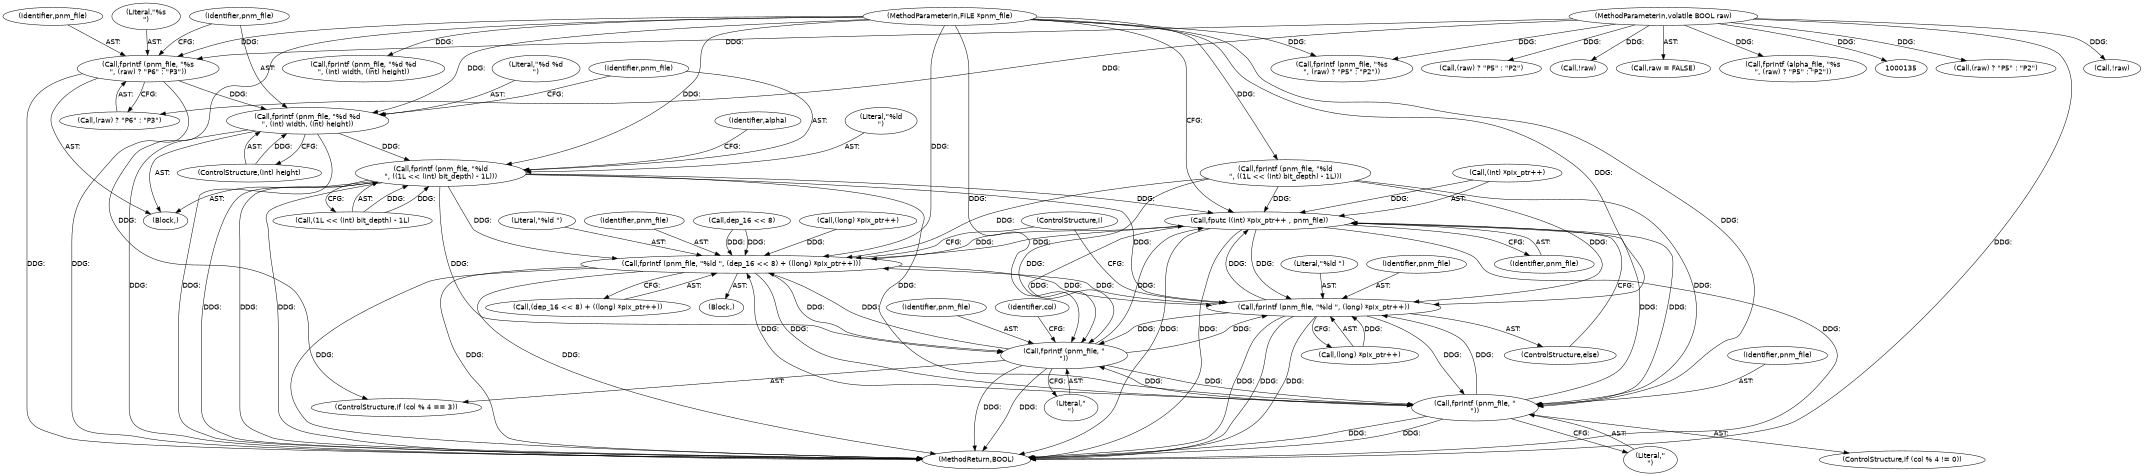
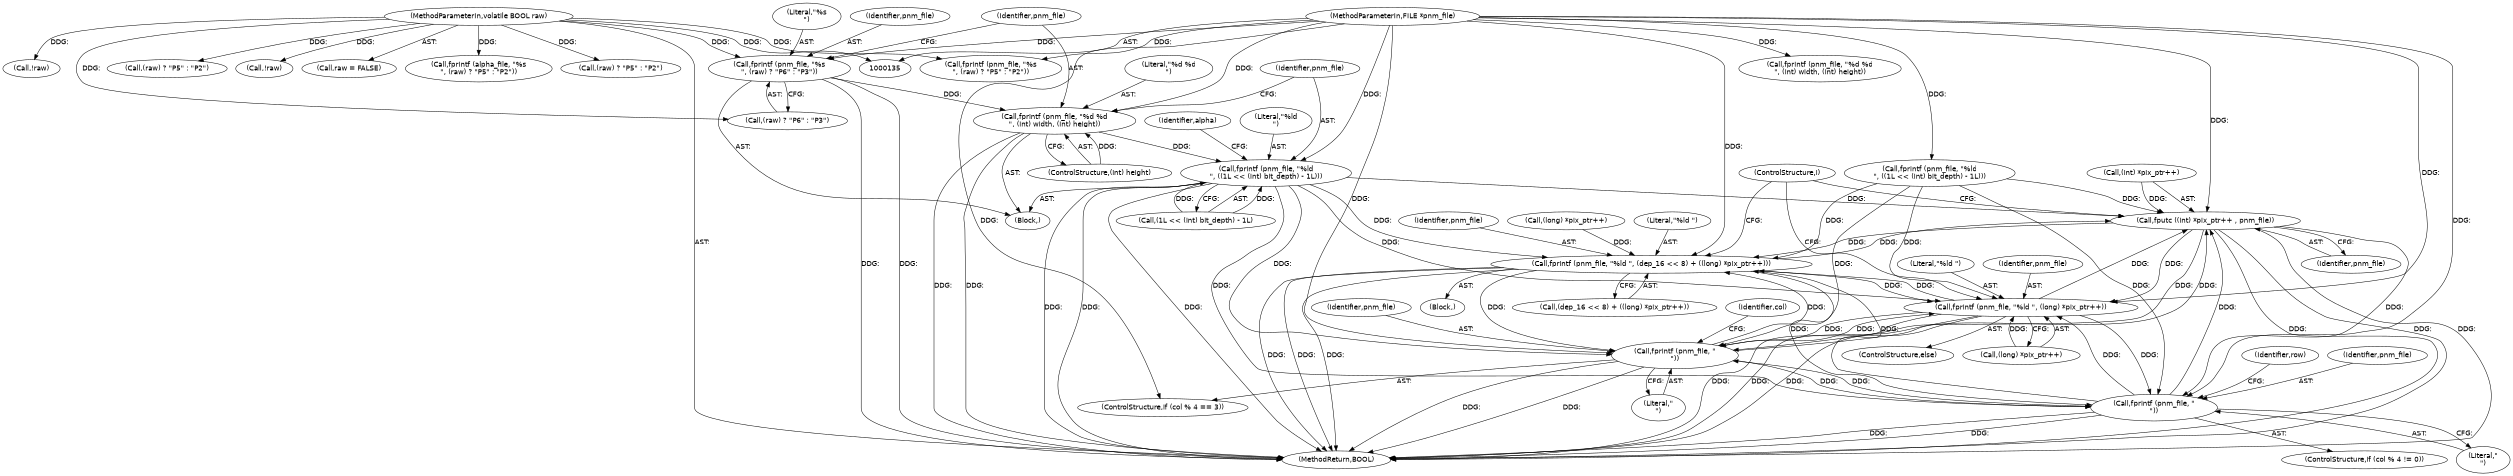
  digraph {
    fontname="DejaVu Sans"
    node [fontname="DejaVu Sans"]
    edge [fontname="DejaVu Sans"]
    n1 [label="(Call,fprintf (pnm_file, \"%s\n\", (raw) ? \"P6\" : \"P3\"))"]
    n2 [label="(Call,fprintf (pnm_file, \"%d %d\n\", (int) width, (int) height))"]
    n3 [label="(Block,)"]
    n4 [label="(Call,(raw) ? \"P6\" : \"P3\")"]
    n5 [label="(MethodReturn,BOOL)"]
    n6 [label="(Call,fprintf (pnm_file, \"%ld\n\", ((1L << (int) bit_depth) - 1L)))"]
    n7 [label="(ControlStructure,(int) height)"]
    n8 [label="(MethodParameterIn,FILE *pnm_file)"]
    n9 [label="(Call,fputc ((int) *pix_ptr++ , pnm_file))"]
    n10 [label="(Call,fprintf (pnm_file, \"%ld \", (dep_16 << 8) + ((long) *pix_ptr++)))"]
    n11 [label="(Call,fprintf (pnm_file, \"%ld \", (long) *pix_ptr++))"]
    n12 [label="(Call,fprintf (pnm_file, \"\n\"))"]
    n13 [label="(Call,fprintf (pnm_file, \"\n\"))"]
    n14 [label="(Call,fprintf (pnm_file, \"%ld\n\", ((1L << (int) bit_depth) - 1L)))"]
    n15 [label="(Call,fprintf (pnm_file, \"%d %d\n\", (int) width, (int) height))"]
    n16 [label="(Call,fprintf (pnm_file, \"%s\n\", (raw) ? \"P5\" : \"P2\"))"]
    1000135
    n18 [label="(ControlStructure,if (col % 4 == 3))"]
    n19 [label="(Call,(1L << (int) bit_depth) - 1L)"]
    n20 [label="(Identifier,pnm_file)"]
    n21 [label="(Block,)"]
    n22 [label="(Call,(dep_16 << 8) + ((long) *pix_ptr++))"]
    n23 [label="(Call,(long) *pix_ptr++)"]
    n24 [label="(ControlStructure,else)"]
    n25 [label="(Literal,\"\n\")"]
    n26 [label="(Literal,\"\n\")"]
    n27 [label="(ControlStructure,if (col % 4 != 0))"]
    n28 [label="(MethodParameterIn,volatile BOOL raw)"]
    n29 [label="(Call,(raw) ? \"P5\" : \"P2\")"]
    n30 [label="(Call,!raw)"]
    n31 [label="(Call,(raw) ? \"P5\" : \"P2\")"]
    n32 [label="(Call,!raw)"]
    n33 [label="(Call,raw = FALSE)"]
    n34 [label="(Call,fprintf (alpha_file, \"%s\n\", (raw) ? \"P5\" : \"P2\"))"]
    n35 [label="(Identifier,alpha)"]
-   n36 [label="(Call,dep_16 << 8)"]
    n37 [label="(Call,(long) *pix_ptr++)"]
+   n38 [label="(Identifier,row)"]
    n39 [label="(Literal,\"%s\n\")"]
    n40 [label="(Literal,\"%ld \")"]
    n41 [label="(Call,(int) *pix_ptr++)"]
    n42 [label="(Identifier,pnm_file)"]
    n43 [label="(Literal,\"%ld\n\")"]
    n44 [label="(Identifier,pnm_file)"]
    n45 [label="(Identifier,col)"]
    n46 [label="(ControlStructure,i)"]
    n47 [label="(Literal,\"%d %d\n\")"]
    n48 [label="(Identifier,pnm_file)"]
    n49 [label="(Identifier,pnm_file)"]
    n50 [label="(Identifier,pnm_file)"]
    n51 [label="(Literal,\"%ld \")"]
    n52 [label="(Identifier,pnm_file)"]
    n53 [label="(Identifier,pnm_file)"]
    n1 -> n2 [label="DDG: "]
    n1 -> n3 [label="AST: "]
    n1 -> n4 [label="CFG: "]
    n1 -> n5 [label="DDG: "]
    n1 -> n5 [label="DDG: "]
    n2 -> n3 [label="AST: "]
    n2 -> n5 [label="DDG: "]
    n2 -> n5 [label="DDG: "]
    n2 -> n6 [label="DDG: "]
    n2 -> n7 [label="CFG: "]
    n4 -> n1 [label="AST: "]
    n6 -> n3 [label="AST: "]
    n6 -> n5 [label="DDG: "]
    n6 -> n5 [label="DDG: "]
    n6 -> n5 [label="DDG: "]
    n6 -> n9 [label="DDG: "]
    n6 -> n10 [label="DDG: "]
    n6 -> n11 [label="DDG: "]
    n6 -> n12 [label="DDG: "]
    n6 -> n13 [label="DDG: "]
    n6 -> n19 [label="CFG: "]
    n7 -> n2 [label="AST: "]
    n7 -> n2 [label="DDG: "]
    n8 -> n1 [label="DDG: "]
    n8 -> n2 [label="DDG: "]
    n8 -> n6 [label="DDG: "]
-   n8 -> n9 [label="CFG: "]
+   n8 -> n9 [label="DDG: "]
    n8 -> n10 [label="DDG: "]
    n8 -> n11 [label="DDG: "]
    n8 -> n12 [label="DDG: "]
    n8 -> n13 [label="DDG: "]
    n8 -> n14 [label="DDG: "]
    n8 -> n15 [label="DDG: "]
    n8 -> n16 [label="DDG: "]
+   n8 -> 1000135 [label="AST: "]
    n8 -> n18 [label="DDG: "]
    n9 -> n5 [label="DDG: "]
    n9 -> n5 [label="DDG: "]
    n9 -> n5 [label="DDG: "]
    n9 -> n10 [label="DDG: "]
    n9 -> n11 [label="DDG: "]
    n9 -> n12 [label="DDG: "]
    n9 -> n13 [label="DDG: "]
    n9 -> n20 [label="CFG: "]
    n10 -> n5 [label="DDG: "]
    n10 -> n5 [label="DDG: "]
    n10 -> n5 [label="DDG: "]
    n10 -> n9 [label="DDG: "]
    n10 -> n11 [label="DDG: "]
    n10 -> n12 [label="DDG: "]
    n10 -> n13 [label="DDG: "]
    n10 -> n21 [label="AST: "]
    n10 -> n22 [label="CFG: "]
    n11 -> n5 [label="DDG: "]
    n11 -> n5 [label="DDG: "]
    n11 -> n5 [label="DDG: "]
    n11 -> n9 [label="DDG: "]
    n11 -> n10 [label="DDG: "]
    n11 -> n12 [label="DDG: "]
    n11 -> n13 [label="DDG: "]
    n11 -> n23 [label="CFG: "]
    n11 -> n24 [label="AST: "]
    n12 -> n5 [label="DDG: "]
    n12 -> n5 [label="DDG: "]
    n12 -> n9 [label="DDG: "]
    n12 -> n10 [label="DDG: "]
    n12 -> n11 [label="DDG: "]
    n12 -> n13 [label="DDG: "]
    n12 -> n18 [label="AST: "]
    n12 -> n25 [label="CFG: "]
    n13 -> n5 [label="DDG: "]
    n13 -> n5 [label="DDG: "]
    n13 -> n9 [label="DDG: "]
    n13 -> n10 [label="DDG: "]
    n13 -> n11 [label="DDG: "]
    n13 -> n12 [label="DDG: "]
    n13 -> n26 [label="CFG: "]
    n13 -> n27 [label="AST: "]
    n14 -> n9 [label="DDG: "]
    n14 -> n10 [label="DDG: "]
    n14 -> n11 [label="DDG: "]
    n14 -> n12 [label="DDG: "]
    n14 -> n13 [label="DDG: "]
    n19 -> n6 [label="AST: "]
    n19 -> n6 [label="DDG: "]
    n19 -> n6 [label="DDG: "]
    n20 -> n9 [label="AST: "]
    n22 -> n10 [label="AST: "]
    n23 -> n11 [label="AST: "]
    n23 -> n11 [label="DDG: "]
    n25 -> n12 [label="AST: "]
    n26 -> n13 [label="AST: "]
    n28 -> n1 [label="DDG: "]
    n28 -> n4 [label="DDG: "]
-   n28 -> n5 [label="DDG: "]
+   n28 -> n5 [label="AST: "]
    n28 -> n16 [label="DDG: "]
    n28 -> 1000135 [label="DDG: "]
    n28 -> n29 [label="DDG: "]
    n28 -> n30 [label="DDG: "]
    n28 -> n31 [label="DDG: "]
    n28 -> n32 [label="DDG: "]
    n28 -> n33 [label="AST: "]
    n28 -> n34 [label="DDG: "]
    n35 -> n6 [label="CFG: "]
-   n36 -> n10 [label="DDG: "]
-   n36 -> n10 [label="DDG: "]
    n37 -> n10 [label="DDG: "]
+   n38 -> n13 [label="CFG: "]
    n39 -> n1 [label="AST: "]
    n40 -> n10 [label="AST: "]
    n41 -> n9 [label="AST: "]
    n41 -> n9 [label="DDG: "]
    n42 -> n1 [label="AST: "]
    n43 -> n6 [label="AST: "]
    n44 -> n2 [label="CFG: "]
    n44 -> n6 [label="AST: "]
    n45 -> n12 [label="CFG: "]
-   n24 -> n9 [label="CFG: "]
+   n46 -> n9 [label="CFG: "]
    n46 -> n10 [label="CFG: "]
    n46 -> n11 [label="CFG: "]
    n47 -> n2 [label="AST: "]
    n48 -> n10 [label="AST: "]
    n49 -> n11 [label="AST: "]
    n50 -> n1 [label="CFG: "]
    n50 -> n2 [label="AST: "]
    n51 -> n11 [label="AST: "]
    n52 -> n13 [label="AST: "]
    n53 -> n12 [label="AST: "]
  }
